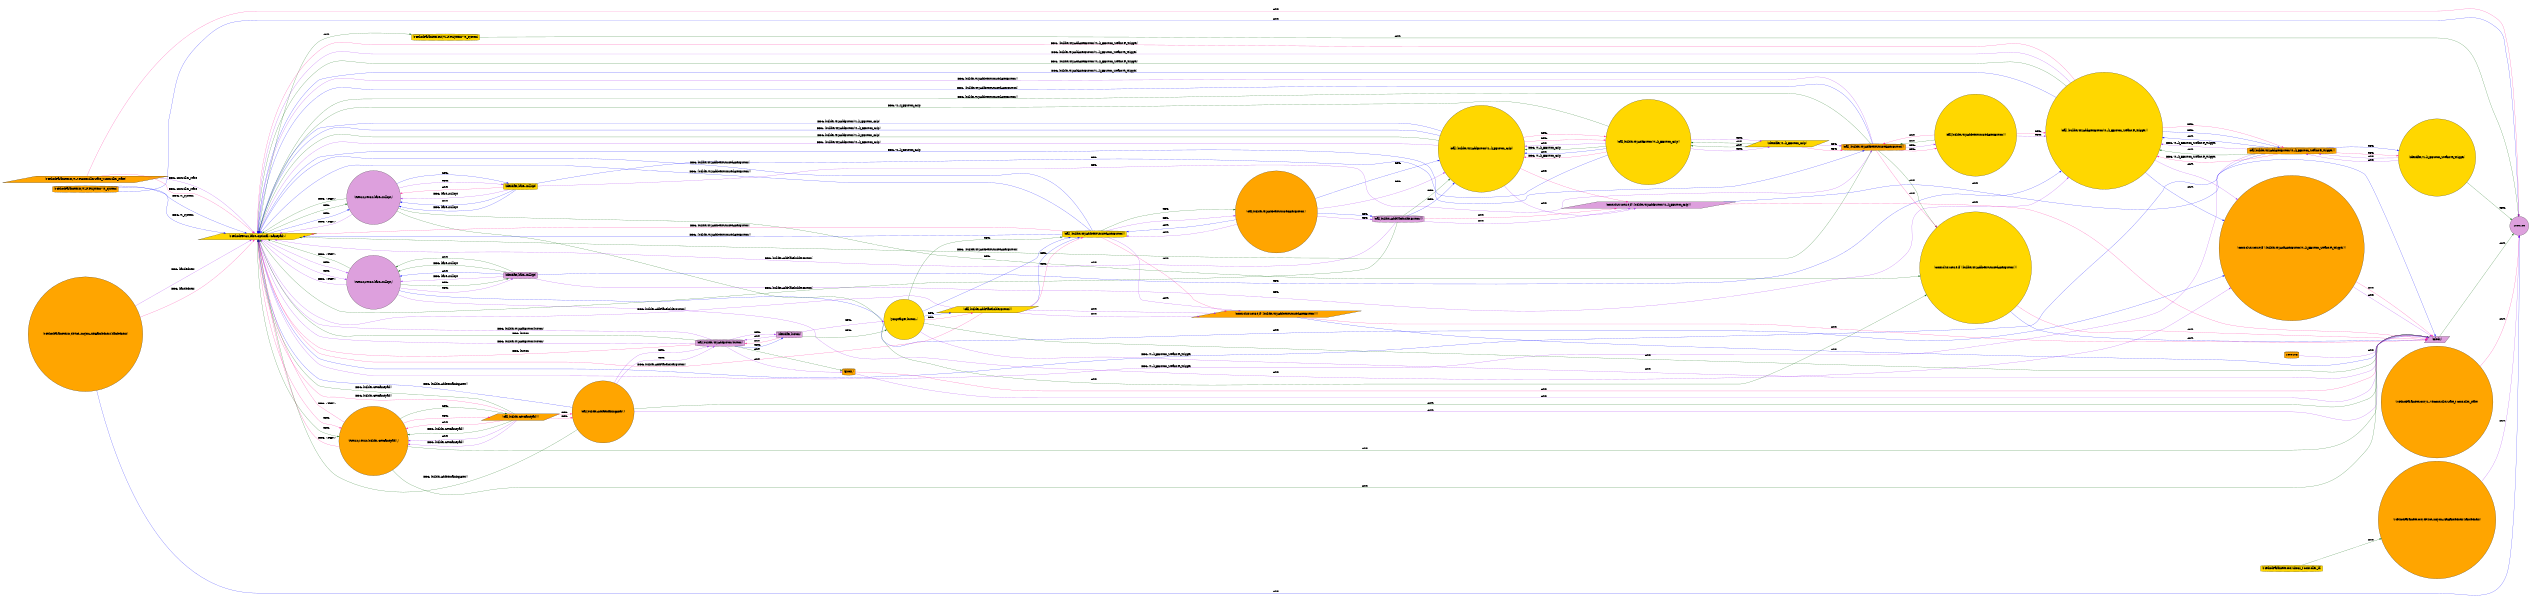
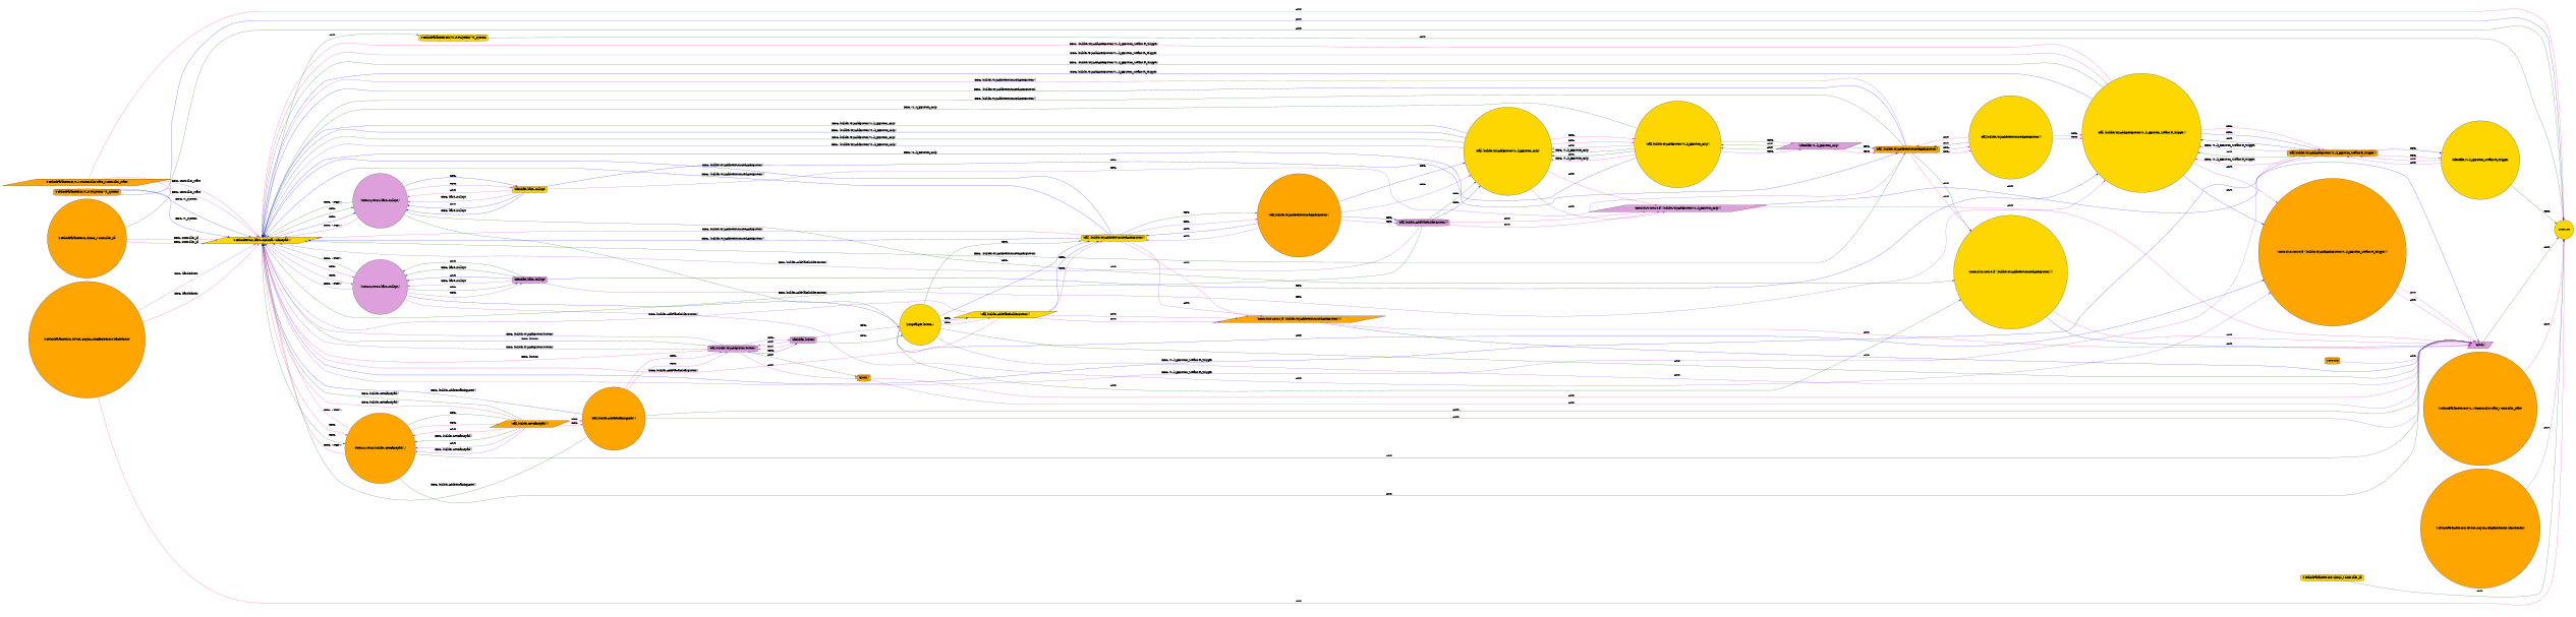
  digraph {
    rankdir=LR
    node [fillcolor=orange shape=circle style=filled]
    edge [color=purple]
    n1 [fillcolor=gold label="(MethodReturn,base::Optional<Gamepad>)" shape=parallelogram]
    n2 [fillcolor=plum label="(Return,return base::nullopt;)"]
    n3 [fillcolor=plum label="(Return,return base::nullopt;)"]
    n4 [label="(Return,return builder.GetGamepad();)"]
    n5 [fillcolor=gold label="(MethodParameterOut,vr::IVRSystem* vr_system)" shape=cylinder]
    n6 [fillcolor=plum label="(Identifier,base::nullopt)" shape=cylinder]
    n7 [label="(ControlStructure,if (!builder.TryAddAxesButton(vr::k_EButton_SteamVR_Trigger)))"]
    n8 [fillcolor=gold label="(ControlStructure,if (!builder.TryAddNextUnusedAxesButton()))"]
    n9 [fillcolor=gold label="(Identifier,base::nullopt)" shape=cylinder]
    n10 [fillcolor=plum label="(Block,)" shape=parallelogram]
    n11 [label="(Call,builder.GetGamepad())" shape=parallelogram]
-   1000100 [fillcolor=plum]
+   1000100 [fillcolor=gold]
    n13 [fillcolor=gold label="(Call,!builder.TryAddAxesButton(vr::k_EButton_SteamVR_Trigger))"]
    n14 [label="(Call,builder.TryAddAxesButton(vr::k_EButton_SteamVR_Trigger))" shape=cylinder]
    n15 [label="(Call,!builder.TryAddNextUnusedAxesButton())" shape=cylinder]
    n16 [fillcolor=gold label="(Call,builder.TryAddNextUnusedAxesButton())"]
    n17 [fillcolor=plum label="(ControlStructure,if (!builder.TryAddButton(vr::k_EButton_Grip)))" shape=parallelogram]
-   n18 [fillcolor=gold label="(Identifier,vr::k_EButton_Grip)" shape=parallelogram]
+   n18 [fillcolor=plum label="(Identifier,vr::k_EButton_Grip)" shape=parallelogram]
    n19 [fillcolor=gold label="(Call,builder.TryAddButton(vr::k_EButton_Grip))"]
    n20 [fillcolor=gold label="(Call,!builder.TryAddButton(vr::k_EButton_Grip))"]
    n21 [fillcolor=plum label="(Call,builder.AddPlaceholderButton())" shape=cylinder]
    n22 [label="(ControlStructure,if (!builder.TryAddNextUnusedAxesButton()))" shape=parallelogram]
    n23 [fillcolor=gold label="(Call,!builder.TryAddNextUnusedAxesButton())" shape=cylinder]
    n24 [label="(Call,builder.TryAddNextUnusedAxesButton())"]
    n25 [fillcolor=gold label="(Call,builder.AddPlaceholderButton())" shape=parallelogram]
    n26 [label="(MethodParameterIn,vr::IVRSystem* vr_system)" shape=cylinder]
    n27 [fillcolor=gold label="(JumpTarget,button :)"]
    n28 [label="(Block,)" shape=cylinder]
    n29 [fillcolor=plum label="(Identifier,button)" shape=cylinder]
    n30 [fillcolor=plum label="(Call,builder.TryAddButton(button))" shape=cylinder]
    n31 [label="(Call,builder.AddRemainingAxes())"]
+   n32 [label="(MethodParameterIn,uint32_t controller_id)"]
    n33 [fillcolor=gold label="(MethodParameterOut,uint32_t controller_id)" shape=cylinder]
    n34 [label="(MethodParameterIn,vr::VRControllerState_t controller_state)" shape=parallelogram]
    n35 [label="(MethodParameterOut,vr::VRControllerState_t controller_state)"]
    n36 [label="(MethodParameterIn,device::mojom::XRHandedness handedness)"]
    n37 [label="(MethodParameterOut,device::mojom::XRHandedness handedness)"]
    n38 [fillcolor=gold label="(Identifier,vr::k_EButton_SteamVR_Trigger)"]
    1000106 [shape=cylinder]
    n1 -> n2 [label="CFG: "]
    n1 -> n2 [label="CFG: "]
    n1 -> n3 [color=darkgreen label="CFG: "]
    n1 -> n3 [color=blue label="CFG: "]
    n1 -> n4 [color=deeppink label="CFG: "]
    n1 -> n4 [color=darkgreen label="CFG: "]
    n1 -> n5 [color=darkgreen label="AST: "]
    n2 -> n1 [label="DDG: <RET>"]
    n2 -> n1 [color=darkgreen label="DDG: <RET>"]
    n2 -> n6 [color=darkgreen label="CFG: "]
    n2 -> n6 [label="CFG: "]
    n2 -> n7 [color=blue label="AST: "]
    n2 -> n7 [label="AST: "]
    n3 -> n1 [label="DDG: <RET>"]
    n3 -> n1 [color=darkgreen label="DDG: <RET>"]
    n3 -> n8 [color=darkgreen label="AST: "]
    n3 -> n8 [color=darkgreen label="AST: "]
    n3 -> n9 [color=blue label="CFG: "]
    n3 -> n9 [label="CFG: "]
    n4 -> n1 [color=deeppink label="DDG: <RET>"]
    n4 -> n1 [color=deeppink label="DDG: <RET>"]
    n4 -> n10 [color=darkgreen label="AST: "]
    n4 -> n10 [color=darkgreen label="AST: "]
    n4 -> n11 [color=darkgreen label="CFG: "]
    n4 -> n11 [color=deeppink label="CFG: "]
    n5 -> 1000100 [color=darkgreen label="AST: "]
    n6 -> n2 [color=darkgreen label="AST: "]
    n6 -> n2 [color=darkgreen label="DDG: base::nullopt"]
    n6 -> n2 [color=blue label="AST: "]
    n6 -> n2 [label="DDG: base::nullopt"]
    n6 -> n13 [color=blue label="CFG: "]
    n6 -> n13 [label="CFG: "]
    n7 -> n10 [label="AST: "]
    n7 -> n10 [color=deeppink label="AST: "]
    n8 -> n10 [color=blue label="AST: "]
    n8 -> n10 [color=deeppink label="AST: "]
    n9 -> n3 [color=deeppink label="AST: "]
    n9 -> n3 [label="DDG: base::nullopt"]
    n9 -> n3 [color=blue label="AST: "]
    n9 -> n3 [color=blue label="DDG: base::nullopt"]
    n9 -> n15 [label="CFG: "]
    n9 -> n15 [color=blue label="CFG: "]
    n10 -> 1000100 [color=darkgreen label="AST: "]
    n11 -> n1 [color=deeppink label="DDG: builder.GetGamepad()"]
    n11 -> n1 [color=darkgreen label="DDG: builder.GetGamepad()"]
    n11 -> n4 [color=deeppink label="AST: "]
    n11 -> n4 [color=darkgreen label="DDG: builder.GetGamepad()"]
    n11 -> n4 [label="AST: "]
    n11 -> n4 [label="DDG: builder.GetGamepad()"]
    n11 -> n31 [color=deeppink label="CFG: "]
    n11 -> n31 [color=deeppink label="CFG: "]
    n13 -> n1 [color=deeppink label="DDG: !builder.TryAddAxesButton(vr::k_EButton_SteamVR_Trigger)"]
    n13 -> n1 [label="DDG: builder.TryAddAxesButton(vr::k_EButton_SteamVR_Trigger)"]
    n13 -> n1 [color=darkgreen label="DDG: !builder.TryAddAxesButton(vr::k_EButton_SteamVR_Trigger)"]
    n13 -> n1 [color=blue label="DDG: builder.TryAddAxesButton(vr::k_EButton_SteamVR_Trigger)"]
    n13 -> n7 [label="AST: "]
    n13 -> n7 [color=blue label="AST: "]
    n13 -> n14 [color=deeppink label="CFG: "]
    n13 -> n14 [color=blue label="CFG: "]
    n14 -> n1 [color=blue label="DDG: vr::k_EButton_SteamVR_Trigger"]
    n14 -> n1 [label="DDG: vr::k_EButton_SteamVR_Trigger"]
    n14 -> n13 [color=blue label="AST: "]
    n14 -> n13 [label="DDG: vr::k_EButton_SteamVR_Trigger"]
    n14 -> n13 [color=darkgreen label="AST: "]
    n14 -> n13 [color=deeppink label="DDG: vr::k_EButton_SteamVR_Trigger"]
    n14 -> n38 [color=blue label="CFG: "]
    n14 -> n38 [color=deeppink label="CFG: "]
    n15 -> n1 [color=darkgreen label="DDG: !builder.TryAddNextUnusedAxesButton()"]
    n15 -> n1 [label="DDG: builder.TryAddNextUnusedAxesButton()"]
    n15 -> n1 [color=blue label="DDG: !builder.TryAddNextUnusedAxesButton()"]
    n15 -> n1 [color=darkgreen label="DDG: builder.TryAddNextUnusedAxesButton()"]
    n15 -> n8 [color=darkgreen label="AST: "]
    n15 -> n8 [color=deeppink label="AST: "]
    n15 -> n16 [label="CFG: "]
    n15 -> n16 [color=deeppink label="CFG: "]
    n16 -> n13 [label="CFG: "]
    n16 -> n13 [color=deeppink label="CFG: "]
    n16 -> n15 [color=deeppink label="AST: "]
    n16 -> n15 [color=darkgreen label="AST: "]
    n17 -> n10 [color=deeppink label="AST: "]
    n17 -> n10 [color=blue label="AST: "]
    n18 -> n15 [color=deeppink label="CFG: "]
    n18 -> n15 [label="CFG: "]
    n18 -> n19 [color=darkgreen label="AST: "]
    n18 -> n19 [color=darkgreen label="AST: "]
    n19 -> n1 [color=darkgreen label="DDG: vr::k_EButton_Grip"]
    n19 -> n1 [color=blue label="DDG: vr::k_EButton_Grip"]
    n19 -> n18 [label="CFG: "]
    n19 -> n18 [label="CFG: "]
    n19 -> n20 [label="AST: "]
    n19 -> n20 [color=darkgreen label="DDG: vr::k_EButton_Grip"]
    n19 -> n20 [color=blue label="AST: "]
    n19 -> n20 [color=deeppink label="DDG: vr::k_EButton_Grip"]
    n20 -> n1 [color=blue label="DDG: !builder.TryAddButton(vr::k_EButton_Grip)"]
    n20 -> n1 [color=darkgreen label="DDG: builder.TryAddButton(vr::k_EButton_Grip)"]
    n20 -> n1 [label="DDG: !builder.TryAddButton(vr::k_EButton_Grip)"]
    n20 -> n1 [color=blue label="DDG: builder.TryAddButton(vr::k_EButton_Grip)"]
    n20 -> n17 [label="AST: "]
    n20 -> n17 [color=deeppink label="AST: "]
    n20 -> n19 [color=deeppink label="CFG: "]
    n20 -> n19 [color=deeppink label="CFG: "]
    n21 -> n1 [color=darkgreen label="DDG: builder.AddPlaceholderButton()"]
    n21 -> n1 [label="DDG: builder.AddPlaceholderButton()"]
    n21 -> n17 [color=deeppink label="AST: "]
    n21 -> n17 [label="AST: "]
    n21 -> n20 [color=darkgreen label="CFG: "]
    n21 -> n20 [color=blue label="CFG: "]
    n22 -> n10 [color=blue label="AST: "]
    n22 -> n10 [color=deeppink label="AST: "]
    n23 -> n1 [color=blue label="DDG: builder.TryAddNextUnusedAxesButton()"]
    n23 -> n1 [color=blue label="DDG: !builder.TryAddNextUnusedAxesButton()"]
    n23 -> n1 [color=deeppink label="DDG: builder.TryAddNextUnusedAxesButton()"]
    n23 -> n1 [color=blue label="DDG: !builder.TryAddNextUnusedAxesButton()"]
    n23 -> n22 [color=deeppink label="AST: "]
    n23 -> n22 [label="AST: "]
    n23 -> n24 [color=darkgreen label="CFG: "]
    n23 -> n24 [label="CFG: "]
    n24 -> n20 [label="CFG: "]
    n24 -> n20 [color=blue label="CFG: "]
    n24 -> n21 [color=blue label="CFG: "]
    n24 -> n21 [label="CFG: "]
    n24 -> n23 [color=blue label="AST: "]
    n24 -> n23 [label="AST: "]
    n25 -> n1 [color=deeppink label="DDG: builder.AddPlaceholderButton()"]
    n25 -> n1 [label="DDG: builder.AddPlaceholderButton()"]
    n25 -> n22 [label="AST: "]
    n25 -> n22 [label="AST: "]
    n25 -> n23 [color=deeppink label="CFG: "]
    n25 -> n23 [color=blue label="CFG: "]
    n26 -> n1 [color=blue label="DDG: vr_system"]
    n26 -> n1 [color=blue label="DDG: vr_system"]
    n26 -> 1000100 [color=blue label="AST: "]
    n27 -> n10 [color=darkgreen label="AST: "]
    n27 -> n10 [label="AST: "]
    n27 -> n23 [color=darkgreen label="CFG: "]
    n27 -> n23 [color=blue label="CFG: "]
    n27 -> n25 [color=blue label="CFG: "]
    n27 -> n25 [color=deeppink label="CFG: "]
    n28 -> n10 [color=deeppink label="AST: "]
    n28 -> n10 [label="AST: "]
    n29 -> n27 [color=darkgreen label="CFG: "]
    n29 -> n27 [label="CFG: "]
    n29 -> n30 [label="AST: "]
    n29 -> n30 [color=deeppink label="AST: "]
    n30 -> n1 [color=deeppink label="DDG: button"]
    n30 -> n1 [label="DDG: builder.TryAddButton(button)"]
    n30 -> n1 [color=darkgreen label="DDG: button"]
    n30 -> n1 [label="DDG: builder.TryAddButton(button)"]
    n30 -> n28 [color=darkgreen label="AST: "]
    n30 -> n28 [label="AST: "]
    n30 -> n29 [color=blue label="CFG: "]
    n30 -> n29 [label="CFG: "]
    n31 -> n1 [color=darkgreen label="DDG: builder.AddRemainingAxes()"]
    n31 -> n1 [color=blue label="DDG: builder.AddRemainingAxes()"]
    n31 -> n10 [label="AST: "]
    n31 -> n10 [color=darkgreen label="AST: "]
    n31 -> n30 [label="CFG: "]
    n31 -> n30 [label="CFG: "]
-   n33 -> n37 [color=darkgreen label="AST: "]
+   n32 -> n1 [color=deeppink label="DDG: controller_id"]
+   n32 -> n1 [label="DDG: controller_id"]
+   n32 -> 1000100 [color=darkgreen label="AST: "]
+   n33 -> 1000100 [color=darkgreen label="AST: "]
    n34 -> n1 [label="DDG: controller_state"]
    n34 -> n1 [color=deeppink label="DDG: controller_state"]
    n34 -> 1000100 [color=deeppink label="AST: "]
    n35 -> 1000100 [color=deeppink label="AST: "]
    n36 -> n1 [label="DDG: handedness"]
    n36 -> n1 [color=deeppink label="DDG: handedness"]
-   n36 -> 1000100 [color=blue label="AST: "]
+   n36 -> 1000100 [color=deeppink label="AST: "]
    n37 -> 1000100 [label="AST: "]
    n38 -> 1000100 [color=darkgreen label="CFG: "]
    n38 -> n14 [label="AST: "]
    n38 -> n14 [label="AST: "]
    1000106 -> n10 [label="AST: "]
  }
